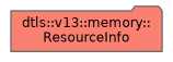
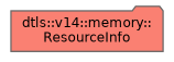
  digraph {
    rankdir=LR
-   n1 [color=grey40 fillcolor=salmon fontname=Helvetica fontsize=10 height=0.2 label="dtls::v13::memory::\lResourceInfo" shape=folder style=filled width=0.4]
+   n1 [color=grey40 fillcolor=salmon fontname=Helvetica fontsize=10 height=0.2 label="dtls::v14::memory::\lResourceInfo" shape=folder style=filled width=0.4]
  }
